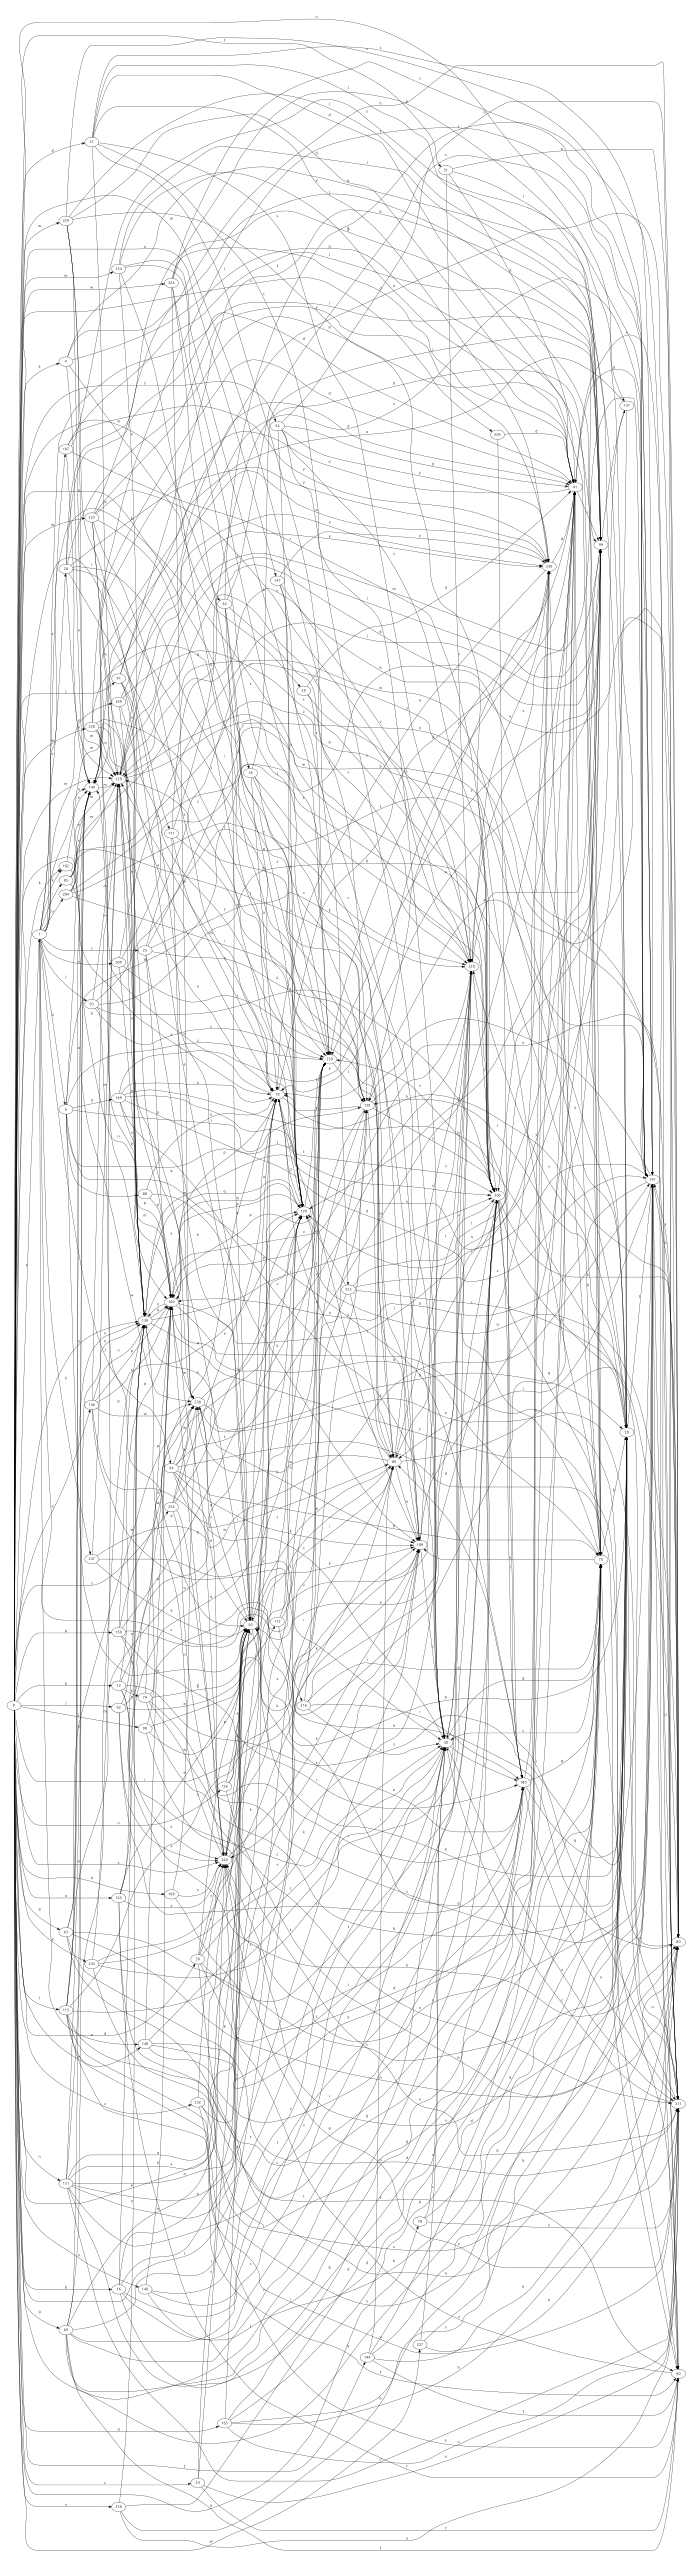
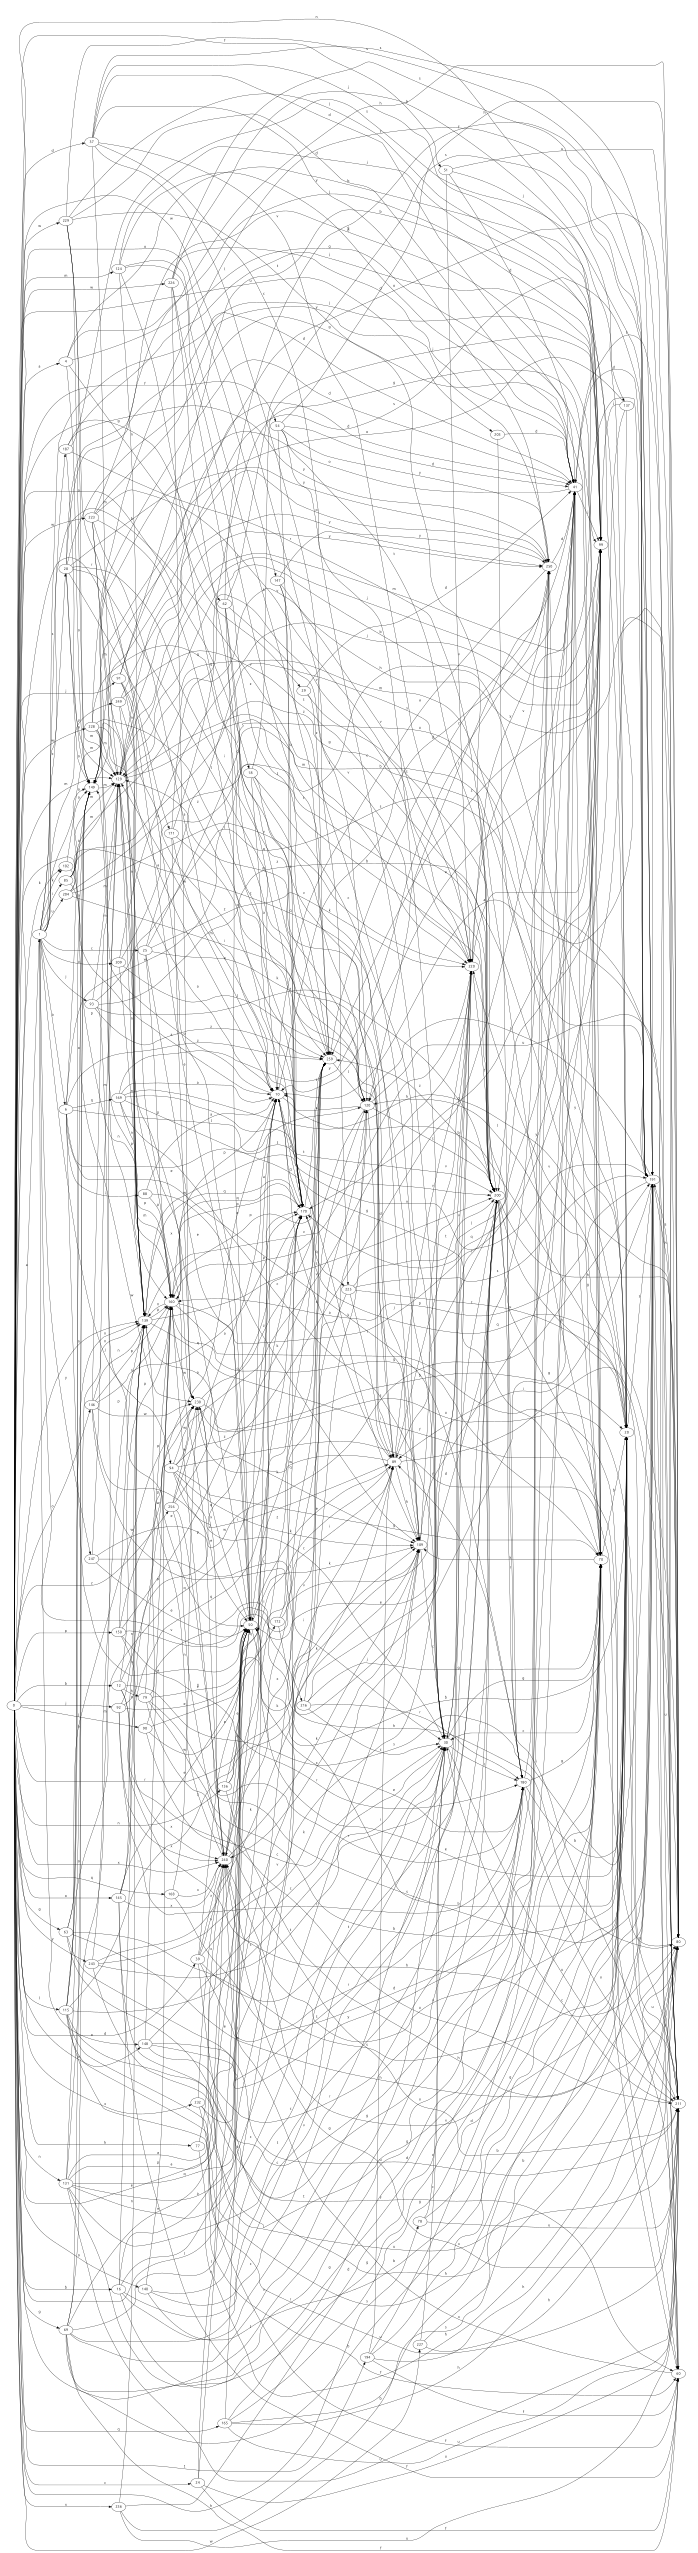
  strict digraph {
    fontname=Ubuntu
    rankdir=LR
    node [fontname=Ubuntu]
    edge [fontname=Ubuntu]
    0
    1
    4
    12
    16
    18
    24
    37
    39
    50
    51
    54
    62
    63
    69
+   77
    78
    90
    91
    92
    102
    115
    120
    124
    129
    131
    136
    137
    139
    140
    145
    146
    147
    148
    150
    160
    165
    168
    171
    172
    194
    200
    203
    223
    225
    226
    227
    228
    229
    232
    236
    240
    243
    256
    6
    10
    25
    28
    41
    85
    93
    94
    187
    204
    209
    216
    220
    247
    249
    20
    29
    70
    99
    149
    30
    79
    80
    191
    259
    109
    211
    60
    250
    170
    230
    180
    89
    88
    169
    0 -> 1 [label=a]
    0 -> 4 [label=a]
    0 -> 12 [label=b]
    0 -> 16 [label=b]
    0 -> 18 [label=b]
    0 -> 24 [label=c]
    0 -> 37 [label=d]
    0 -> 39 [label=d]
    0 -> 50 [label=e]
    0 -> 51 [label=f]
    0 -> 54 [label=f]
    0 -> 62 [label=g]
    0 -> 63 [label=g]
    0 -> 69 [label=g]
+   0 -> 77 [label=h]
    0 -> 78 [label=h]
    0 -> 90 [label=j]
    0 -> 91 [label=j]
    0 -> 92 [label=j]
    0 -> 102 [label=k]
    0 -> 115 [label=l]
    0 -> 120 [label=l]
    0 -> 124 [label=m]
    0 -> 129 [label=m]
    0 -> 131 [label=n]
    0 -> 136 [label=n]
    0 -> 137 [label=n]
    0 -> 139 [label=n]
    0 -> 140 [label=o]
    0 -> 145 [label=o]
    0 -> 146 [label=o]
    0 -> 147 [label=o]
    0 -> 148 [label=o]
    0 -> 150 [label=p]
    0 -> 160 [label=p]
    0 -> 165 [label=q]
    0 -> 168 [label=q]
    0 -> 171 [label=r]
    0 -> 172 [label=r]
    0 -> 194 [label=t]
    0 -> 200 [label=t]
    0 -> 203 [label=u]
    0 -> 223 [label=w]
    0 -> 225 [label=w]
    0 -> 226 [label=w]
    0 -> 227 [label=w]
    0 -> 228 [label=w]
    0 -> 229 [label=w]
    0 -> 232 [label=x]
    0 -> 236 [label=x]
    0 -> 240 [label=x]
    0 -> 243 [label=y]
    0 -> 256 [label=z]
    1 -> 102 [label=k]
    1 -> 148 [label=o]
    1 -> 6 [label=a]
    1 -> 10 [label=a]
    1 -> 25 [label=c]
    1 -> 28 [label=c]
    1 -> 41 [label=d]
    1 -> 85 [label=i]
    1 -> 93 [label=j]
    1 -> 94 [label=j]
    1 -> 187 [label=s]
    1 -> 204 [label=u]
    1 -> 209 [label=u]
    1 -> 216 [label=v]
    1 -> 220 [label=v]
    1 -> 247 [label=y]
    1 -> 249 [label=y]
    4 -> 20 [label=b]
    4 -> 29 [label=c]
    4 -> 70 [label=g]
    4 -> 99 [label=j]
    4 -> 149 [label=o]
    12 -> 160 [label=p]
    12 -> 10 [label=a]
    12 -> 30 [label=c]
    12 -> 79 [label=h]
    12 -> 80 [label=h]
    12 -> 191 [label=s]
    16 -> 120 [label=l]
    16 -> 139 [label=n]
    16 -> 200 [label=t]
    16 -> 10 [label=a]
    16 -> 70 [label=g]
    16 -> 30 [label=c]
    18 -> 10 [label=a]
    18 -> 99 [label=j]
    18 -> 30 [label=c]
    18 -> 259 [label=z]
    18 -> 109 [label=k]
    24 -> 50 [label=e]
    24 -> 240 [label=x]
    24 -> 211 [label=u]
    24 -> 60 [label=f]
    37 -> 120 [label=l]
    37 -> 129 [label=m]
    37 -> 41 [label=d]
    37 -> 220 [label=v]
    37 -> 99 [label=j]
    37 -> 30 [label=c]
    37 -> 191 [label=s]
    37 -> 250 [label=y]
    39 -> 50 [label=e]
    39 -> 200 [label=t]
    39 -> 240 [label=x]
    39 -> 41 [label=d]
    39 -> 80 [label=h]
    39 -> 109 [label=k]
    39 -> 170 [label=q]
    50 -> 10 [label=a]
    50 -> 20 [label=b]
    50 -> 259 [label=z]
    50 -> 109 [label=k]
    50 -> 230 [label=w]
    51 -> 41 [label=d]
    51 -> 220 [label=v]
    51 -> 99 [label=j]
    51 -> 211 [label=u]
    54 -> 200 [label=t]
    54 -> 41 [label=d]
    54 -> 30 [label=c]
    54 -> 80 [label=h]
    54 -> 250 [label=y]
    54 -> 170 [label=q]
    62 -> 50 [label=e]
    62 -> 220 [label=v]
    62 -> 191 [label=s]
    62 -> 259 [label=z]
    62 -> 60 [label=f]
    62 -> 170 [label=q]
    63 -> 139 [label=n]
    63 -> 149 [label=o]
    63 -> 80 [label=h]
    63 -> 191 [label=s]
    63 -> 211 [label=u]
    63 -> 60 [label=f]
    69 -> 50 [label=e]
    69 -> 120 [label=l]
    69 -> 160 [label=p]
    69 -> 220 [label=v]
    69 -> 20 [label=b]
    69 -> 149 [label=o]
    69 -> 30 [label=c]
    69 -> 60 [label=f]
    69 -> 180 [label=r]
+   77 -> 240 [label=x]
+   77 -> 80 [label=h]
    78 -> 70 [label=g]
    78 -> 30 [label=c]
    78 -> 211 [label=u]
    90 -> 160 [label=p]
    90 -> 109 [label=k]
    90 -> 211 [label=u]
    90 -> 89 [label=i]
    91 -> 50 [label=e]
    91 -> 139 [label=n]
    91 -> 160 [label=p]
    91 -> 41 [label=d]
    91 -> 20 [label=b]
    92 -> 50 [label=e]
    92 -> 139 [label=n]
    92 -> 240 [label=x]
    92 -> 170 [label=q]
    92 -> 180 [label=r]
    102 -> 149 [label=o]
    102 -> 230 [label=w]
    115 -> 70 [label=g]
    115 -> 149 [label=o]
    115 -> 30 [label=c]
    115 -> 191 [label=s]
    115 -> 259 [label=z]
    115 -> 211 [label=u]
    115 -> 60 [label=f]
    115 -> 170 [label=q]
    115 -> 230 [label=w]
    120 -> 160 [label=p]
    120 -> 200 [label=t]
    120 -> 10 [label=a]
    120 -> 211 [label=u]
    120 -> 89 [label=i]
    124 -> 120 [label=l]
    124 -> 139 [label=n]
    124 -> 41 [label=d]
    124 -> 99 [label=j]
    124 -> 109 [label=k]
    124 -> 170 [label=q]
    129 -> 139 [label=n]
    129 -> 200 [label=t]
    129 -> 240 [label=x]
    129 -> 10 [label=a]
    129 -> 20 [label=b]
    129 -> 99 [label=j]
    129 -> 191 [label=s]
    129 -> 250 [label=y]
    131 -> 50 [label=e]
    131 -> 139 [label=n]
    131 -> 200 [label=t]
    131 -> 10 [label=a]
    131 -> 70 [label=g]
    131 -> 149 [label=o]
    131 -> 30 [label=c]
    131 -> 109 [label=k]
    131 -> 211 [label=u]
    131 -> 170 [label=q]
    136 -> 50 [label=e]
    136 -> 80 [label=h]
    136 -> 109 [label=k]
    136 -> 89 [label=i]
    137 -> 200 [label=t]
-   99 -> 137 [label=j]
+   137 -> 99 [label=j]
    137 -> 149 [label=o]
    137 -> 170 [label=q]
    139 -> 160 [label=p]
    139 -> 200 [label=t]
    139 -> 220 [label=v]
    139 -> 109 [label=k]
    139 -> 60 [label=f]
    139 -> 170 [label=q]
    140 -> 160 [label=p]
    140 -> 220 [label=v]
    140 -> 20 [label=b]
    140 -> 30 [label=c]
    145 -> 50 [label=e]
    145 -> 139 [label=n]
    145 -> 240 [label=x]
    145 -> 70 [label=g]
    145 -> 60 [label=f]
    145 -> 170 [label=q]
    146 -> 129 [label=m]
    146 -> 139 [label=n]
    146 -> 160 [label=p]
    146 -> 80 [label=h]
    146 -> 170 [label=q]
    146 -> 230 [label=w]
    146 -> 89 [label=i]
    147 -> 220 [label=v]
    147 -> 259 [label=z]
    147 -> 250 [label=y]
    147 -> 170 [label=q]
    148 -> 160 [label=p]
    148 -> 200 [label=t]
    148 -> 30 [label=c]
    148 -> 250 [label=y]
    148 -> 180 [label=r]
    150 -> 139 [label=n]
    150 -> 240 [label=x]
    150 -> 99 [label=j]
    150 -> 259 [label=z]
    150 -> 230 [label=w]
    150 -> 180 [label=r]
    160 -> 129 [label=m]
    160 -> 139 [label=n]
    160 -> 70 [label=g]
    160 -> 99 [label=j]
    160 -> 60 [label=f]
    160 -> 170 [label=q]
    160 -> 230 [label=w]
    165 -> 50 [label=e]
    165 -> 41 [label=d]
    165 -> 70 [label=g]
    165 -> 80 [label=h]
    165 -> 191 [label=s]
    165 -> 211 [label=u]
    168 -> 240 [label=x]
    168 -> 230 [label=w]
    168 -> 180 [label=r]
    171 -> 10 [label=a]
    171 -> 220 [label=v]
    171 -> 70 [label=g]
    171 -> 170 [label=q]
    171 -> 230 [label=w]
    172 -> 20 [label=b]
    172 -> 170 [label=q]
    172 -> 89 [label=i]
    194 -> 41 [label=d]
    194 -> 20 [label=b]
    194 -> 80 [label=h]
    194 -> 60 [label=f]
    194 -> 89 [label=i]
    200 -> 50 [label=e]
    200 -> 129 [label=m]
    200 -> 20 [label=b]
    200 -> 70 [label=g]
    200 -> 30 [label=c]
    200 -> 80 [label=h]
    200 -> 259 [label=z]
    200 -> 180 [label=r]
    203 -> 41 [label=d]
    203 -> 180 [label=r]
    223 -> 129 [label=m]
    223 -> 10 [label=a]
    223 -> 220 [label=v]
    223 -> 70 [label=g]
    223 -> 250 [label=y]
    223 -> 170 [label=q]
    223 -> 230 [label=w]
    225 -> 240 [label=x]
    225 -> 99 [label=j]
    225 -> 191 [label=s]
    225 -> 211 [label=u]
-   225 -> 170 [label=q]
+   170 -> 225 [label=q]
    225 -> 89 [label=i]
    226 -> 41 [label=d]
    226 -> 20 [label=b]
    226 -> 191 [label=s]
    226 -> 259 [label=z]
    226 -> 170 [label=q]
    226 -> 230 [label=w]
    227 -> 20 [label=b]
    227 -> 30 [label=c]
    227 -> 80 [label=h]
    228 -> 50 [label=e]
    228 -> 120 [label=l]
    228 -> 129 [label=m]
    228 -> 139 [label=n]
    228 -> 160 [label=p]
    228 -> 191 [label=s]
    228 -> 89 [label=i]
    229 -> 50 [label=e]
    229 -> 129 [label=m]
    229 -> 200 [label=t]
    229 -> 41 [label=d]
    229 -> 99 [label=j]
    229 -> 149 [label=o]
    229 -> 191 [label=s]
    232 -> 240 [label=x]
    232 -> 70 [label=g]
    232 -> 60 [label=f]
    232 -> 89 [label=i]
    236 -> 139 [label=n]
    236 -> 41 [label=d]
    236 -> 20 [label=b]
    236 -> 211 [label=u]
    240 -> 50 [label=e]
    240 -> 120 [label=l]
    240 -> 139 [label=n]
    240 -> 160 [label=p]
    240 -> 259 [label=z]
    240 -> 109 [label=k]
    243 -> 129 [label=m]
    243 -> 200 [label=t]
    243 -> 220 [label=v]
    243 -> 109 [label=k]
    243 -> 211 [label=u]
    256 -> 240 [label=x]
    256 -> 10 [label=a]
    256 -> 170 [label=q]
    256 -> 230 [label=w]
    256 -> 180 [label=r]
    6 -> 50 [label=e]
    6 -> 120 [label=l]
    6 -> 200 [label=t]
    6 -> 99 [label=j]
    6 -> 149 [label=o]
    6 -> 259 [label=z]
    6 -> 180 [label=r]
    6 -> 88 [label=i]
    6 -> 169 [label=q]
    10 -> 160 [label=p]
    10 -> 41 [label=d]
    10 -> 20 [label=b]
    10 -> 149 [label=o]
    10 -> 109 [label=k]
    10 -> 170 [label=q]
    25 -> 50 [label=e]
    25 -> 160 [label=p]
    25 -> 220 [label=v]
    25 -> 191 [label=s]
    25 -> 109 [label=k]
    25 -> 211 [label=u]
    28 -> 120 [label=l]
    28 -> 129 [label=m]
    28 -> 70 [label=g]
    28 -> 99 [label=j]
    28 -> 80 [label=h]
    28 -> 259 [label=z]
    28 -> 250 [label=y]
    28 -> 89 [label=i]
    41 -> 220 [label=v]
    41 -> 70 [label=g]
    41 -> 99 [label=j]
    41 -> 149 [label=o]
    41 -> 259 [label=z]
    41 -> 60 [label=f]
    85 -> 129 [label=m]
    85 -> 10 [label=a]
    85 -> 149 [label=o]
    85 -> 30 [label=c]
    85 -> 80 [label=h]
    93 -> 50 [label=e]
    93 -> 129 [label=m]
    93 -> 200 [label=t]
    93 -> 20 [label=b]
    93 -> 191 [label=s]
    93 -> 259 [label=z]
    94 -> 50 [label=e]
    94 -> 41 [label=d]
    94 -> 220 [label=v]
    94 -> 70 [label=g]
    94 -> 30 [label=c]
    94 -> 109 [label=k]
    94 -> 60 [label=f]
    94 -> 230 [label=w]
    187 -> 99 [label=j]
    187 -> 149 [label=o]
    187 -> 191 [label=s]
    187 -> 250 [label=y]
    187 -> 180 [label=r]
    204 -> 129 [label=m]
    204 -> 200 [label=t]
    204 -> 220 [label=v]
    204 -> 70 [label=g]
-   204 -> 149 [label=o]
+   28 -> 149 [label=o]
    204 -> 89 [label=i]
    209 -> 120 [label=l]
    209 -> 139 [label=n]
    209 -> 20 [label=b]
    209 -> 99 [label=j]
    216 -> 41 [label=d]
    216 -> 70 [label=g]
    216 -> 30 [label=c]
    216 -> 259 [label=z]
    216 -> 180 [label=r]
    220 -> 200 [label=t]
    220 -> 99 [label=j]
    220 -> 250 [label=y]
    247 -> 50 [label=e]
    247 -> 129 [label=m]
    247 -> 30 [label=c]
    247 -> 191 [label=s]
    249 -> 139 [label=n]
    249 -> 200 [label=t]
    249 -> 259 [label=z]
    249 -> 250 [label=y]
    20 -> 50 [label=e]
    20 -> 120 [label=l]
    20 -> 129 [label=m]
    20 -> 240 [label=x]
    20 -> 220 [label=v]
    20 -> 191 [label=s]
    20 -> 211 [label=u]
    29 -> 200 [label=t]
    29 -> 41 [label=d]
    29 -> 259 [label=z]
    70 -> 20 [label=b]
    70 -> 30 [label=c]
    70 -> 109 [label=k]
    70 -> 250 [label=y]
    99 -> 10 [label=a]
    99 -> 259 [label=z]
    99 -> 170 [label=q]
    149 -> 129 [label=m]
    149 -> 41 [label=d]
    30 -> 220 [label=v]
    30 -> 70 [label=g]
    30 -> 211 [label=u]
    30 -> 180 [label=r]
    79 -> 50 [label=e]
    79 -> 160 [label=p]
    79 -> 220 [label=v]
    79 -> 20 [label=b]
    79 -> 191 [label=s]
    79 -> 211 [label=u]
    80 -> 10 [label=a]
    80 -> 70 [label=g]
    80 -> 191 [label=s]
    80 -> 170 [label=q]
    191 -> 120 [label=l]
    191 -> 129 [label=m]
    191 -> 139 [label=n]
    191 -> 160 [label=p]
    191 -> 240 [label=x]
    191 -> 41 [label=d]
    191 -> 80 [label=h]
    191 -> 211 [label=u]
    191 -> 60 [label=f]
    191 -> 89 [label=i]
    259 -> 120 [label=l]
    259 -> 160 [label=p]
    109 -> 129 [label=m]
    109 -> 240 [label=x]
    109 -> 220 [label=v]
    109 -> 99 [label=j]
    109 -> 30 [label=c]
    211 -> 240 [label=x]
    211 -> 149 [label=o]
    211 -> 30 [label=c]
    211 -> 89 [label=i]
    60 -> 240 [label=x]
    250 -> 120 [label=l]
    250 -> 10 [label=a]
    250 -> 41 [label=d]
    250 -> 149 [label=o]
    250 -> 89 [label=i]
    170 -> 129 [label=m]
    170 -> 160 [label=p]
    170 -> 10 [label=a]
    170 -> 259 [label=z]
    230 -> 240 [label=x]
    230 -> 20 [label=b]
    230 -> 259 [label=z]
    230 -> 211 [label=u]
    180 -> 50 [label=e]
    180 -> 20 [label=b]
    180 -> 70 [label=g]
    180 -> 211 [label=u]
    180 -> 250 [label=y]
    89 -> 50 [label=e]
    89 -> 200 [label=t]
    89 -> 10 [label=a]
    89 -> 220 [label=v]
    89 -> 80 [label=h]
    89 -> 109 [label=k]
    89 -> 230 [label=w]
    88 -> 160 [label=p]
    88 -> 10 [label=a]
    88 -> 109 [label=k]
    169 -> 139 [label=n]
    169 -> 200 [label=t]
    169 -> 10 [label=a]
    169 -> 70 [label=g]
    169 -> 30 [label=c]
    169 -> 80 [label=h]
    169 -> 250 [label=y]
  }
